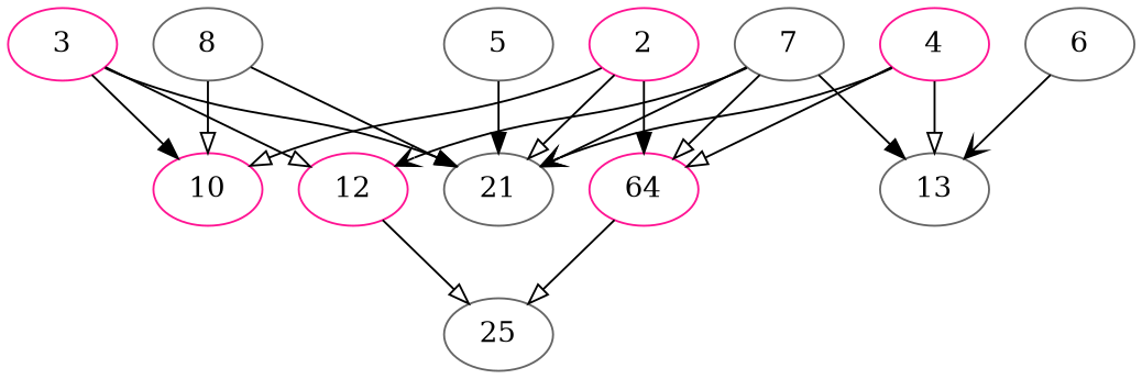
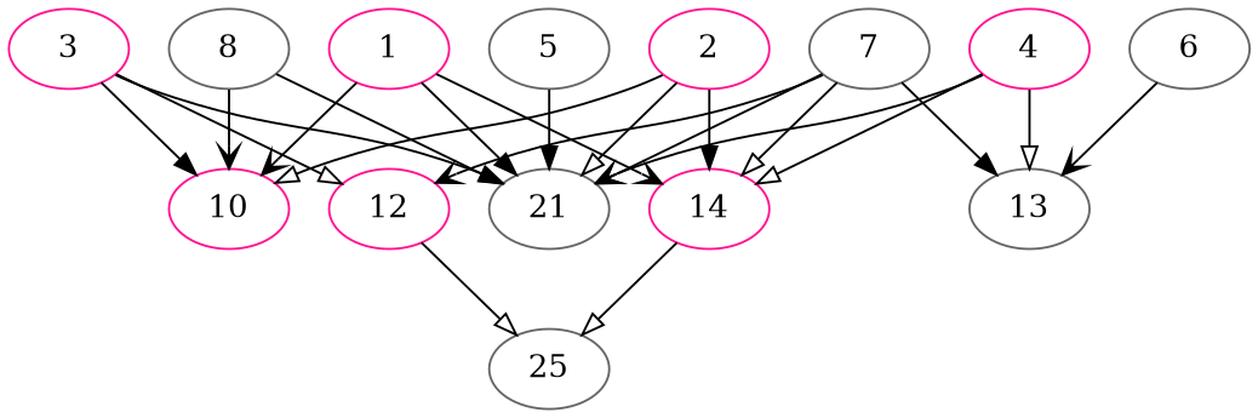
  digraph {
    node [alpha=0.14 color=deeppink]
    edge [arrowhead=onormal]
+   1 [alpha=0.07 expect_size=24666112]
    10 [alpha=0.07 expect_size=5611520]
    n3 [alpha=0.12 color=gray40 expect_size=45810688 label=21]
-   14 [alpha=0.15 expect_size=32297984 label=64]
+   14 [alpha=0.15 expect_size=32297984]
    n5 [alpha=0.08 color=gray40 expect_size=51759104 label=25]
    2 [expect_size=32138240]
    3 [expect_size=44773376]
    12 [alpha=0.06 expect_size=14223360]
    4 [alpha=0.08 expect_size=31846400]
    13 [alpha=0.09 color=gray40 expect_size=47503360]
    5 [alpha=0.15 color=gray40 expect_size=34453504]
    6 [color=gray40 expect_size=23748608]
    7 [alpha=0.05 color=gray40 expect_size=36384768]
    8 [alpha=0.03 color=gray40 expect_size=25027584]
+   1 -> 10 [arrowhead=vee]
+   1 -> n3 [arrowhead=normal]
+   1 -> 14 [arrowhead=vee]
    14 -> n5
    2 -> 10
    2 -> n3
    2 -> 14 [arrowhead=normal]
    3 -> 10 [arrowhead=normal]
    3 -> n3 [arrowhead=normal]
    3 -> 12
    12 -> n5
    4 -> n3 [arrowhead=vee]
    4 -> 14
    4 -> 13
    5 -> n3 [arrowhead=normal]
    6 -> 13 [arrowhead=vee]
    7 -> n3 [arrowhead=vee]
    7 -> 14
    7 -> 12 [arrowhead=vee]
    7 -> 13 [arrowhead=normal]
-   8 -> 10
+   8 -> 10 [arrowhead=vee]
    8 -> n3 [arrowhead=normal]
  }
